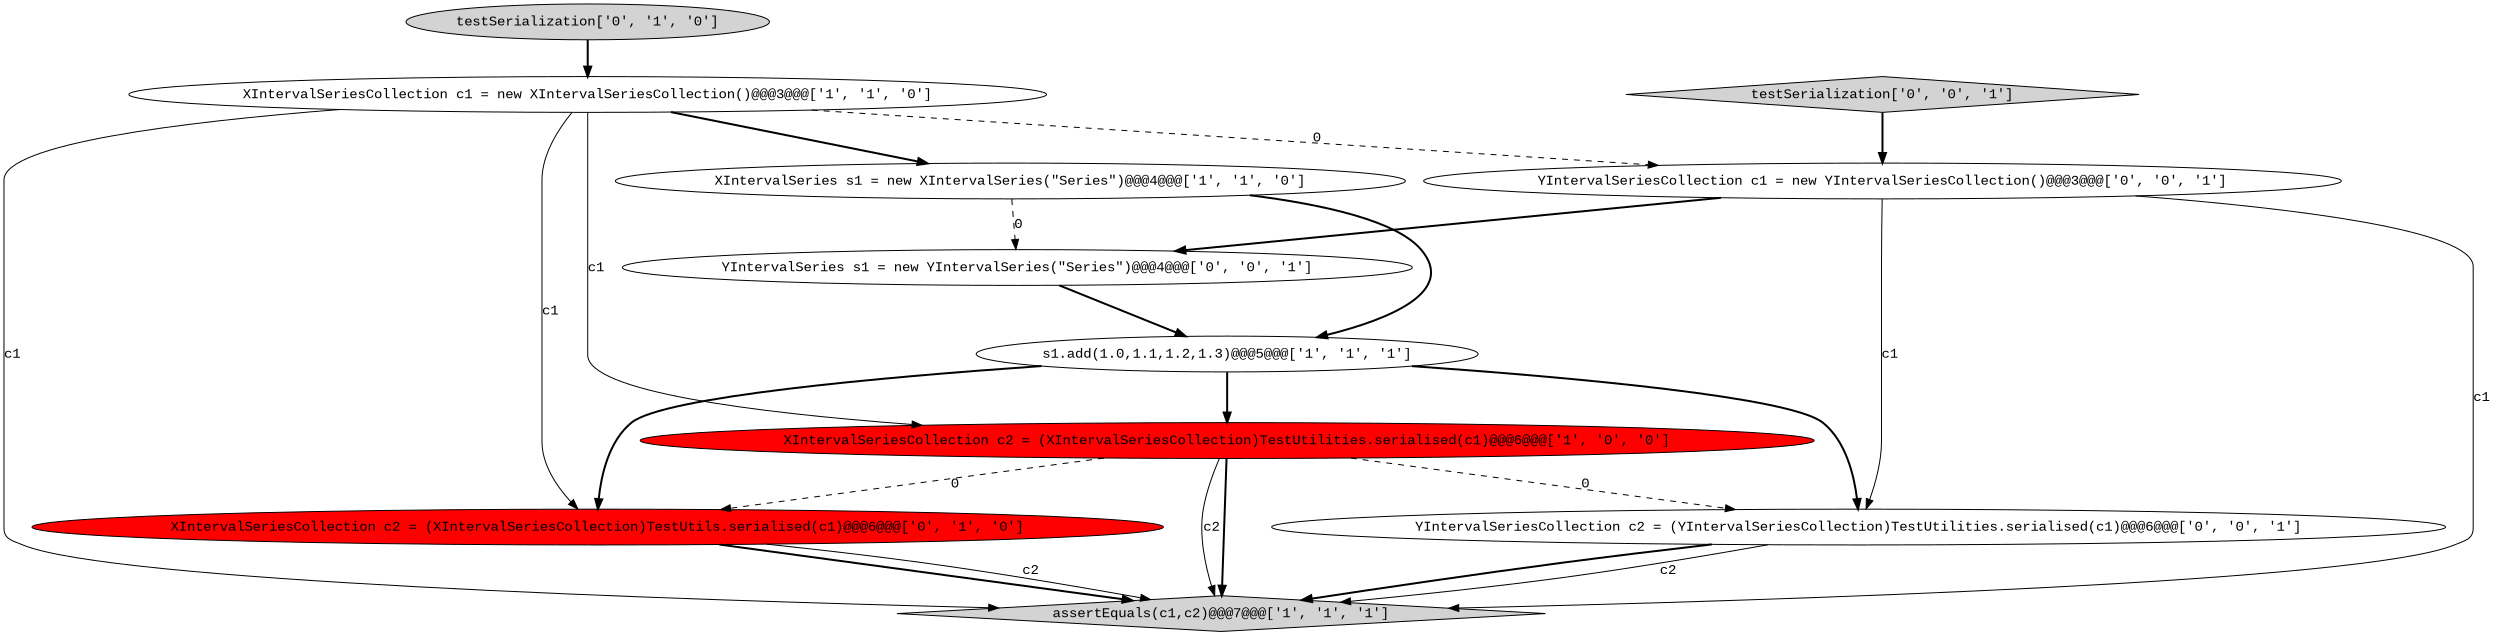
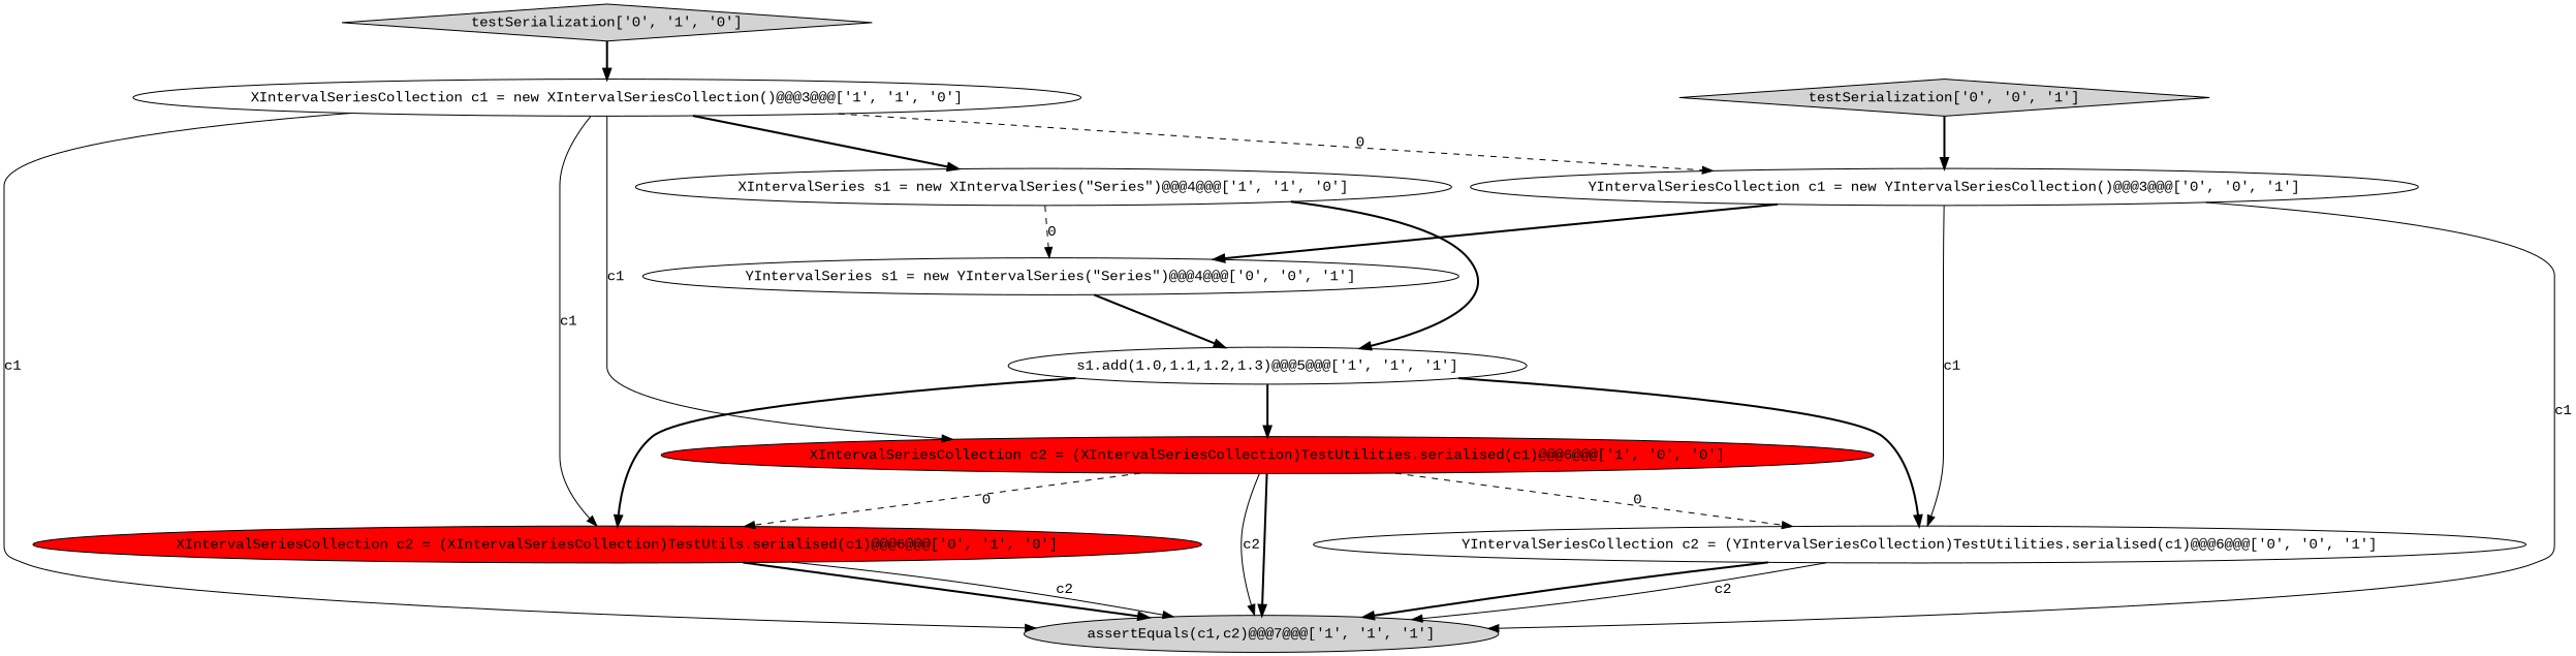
  digraph {
    fontname="Liberation Mono"
    node [fillcolor=white fontname="Liberation Mono" shape=ellipse style=filled]
    edge [fontname="Liberation Mono" style=bold]
    n1 [fillcolor=red label="XIntervalSeriesCollection c2 = (XIntervalSeriesCollection)TestUtilities.serialised(c1)@@@6@@@['1', '0', '0']"]
    n2 [fillcolor=red label="XIntervalSeriesCollection c2 = (XIntervalSeriesCollection)TestUtils.serialised(c1)@@@6@@@['0', '1', '0']"]
-   n3 [fillcolor=lightgray label="assertEquals(c1,c2)@@@7@@@['1', '1', '1']" shape=diamond]
+   n3 [fillcolor=lightgray label="assertEquals(c1,c2)@@@7@@@['1', '1', '1']"]
    n4 [label="YIntervalSeriesCollection c2 = (YIntervalSeriesCollection)TestUtilities.serialised(c1)@@@6@@@['0', '0', '1']"]
    n5 [label="YIntervalSeriesCollection c1 = new YIntervalSeriesCollection()@@@3@@@['0', '0', '1']"]
    n6 [label="YIntervalSeries s1 = new YIntervalSeries(\"Series\")@@@4@@@['0', '0', '1']"]
    n7 [label="s1.add(1.0,1.1,1.2,1.3)@@@5@@@['1', '1', '1']"]
-   n8 [fillcolor=lightgray label="testSerialization['0', '1', '0']"]
+   n8 [fillcolor=lightgray label="testSerialization['0', '1', '0']" shape=diamond]
    n9 [label="XIntervalSeriesCollection c1 = new XIntervalSeriesCollection()@@@3@@@['1', '1', '0']"]
    n10 [label="XIntervalSeries s1 = new XIntervalSeries(\"Series\")@@@4@@@['1', '1', '0']"]
    n11 [fillcolor=lightgray label="testSerialization['0', '0', '1']" shape=diamond]
    n1 -> n2 [label=0 style=dashed]
    n1 -> n3
    n1 -> n3 [label=c2 style=solid]
    n1 -> n4 [label=0 style=dashed]
    n2 -> n3
    n2 -> n3 [label=c2 style=solid]
    n4 -> n3 [label=c2 style=solid]
    n4 -> n3
    n5 -> n3 [label=c1 style=solid]
    n5 -> n4 [label=c1 style=solid]
    n5 -> n6
    n6 -> n7
    n7 -> n1
    n7 -> n2
    n7 -> n4
    n8 -> n9
    n9 -> n1 [label=c1 style=solid]
    n9 -> n2 [label=c1 style=solid]
    n9 -> n3 [label=c1 style=solid]
    n9 -> n5 [label=0 style=dashed]
    n9 -> n10
    n10 -> n6 [label=0 style=dashed]
    n10 -> n7
    n11 -> n5
  }
